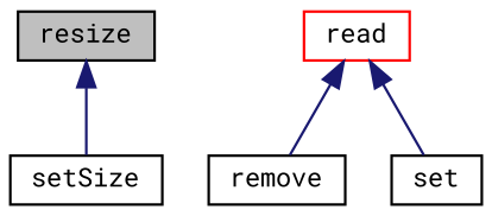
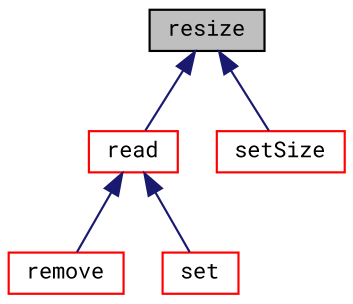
  digraph {
    fontname="Roboto Mono"
    rankdir=TB
    node [color=red fontname="Roboto Mono" fontsize=10 shape=record]
    edge [color=midnightblue dir=back fontname="Roboto Mono" fontsize=10 labelfontname=FreeSans labelfontsize=10 style=solid]
    n1 [color=black fillcolor=grey75 fontcolor=black height=0.2 label=resize style=filled width=0.4]
    n2 [height=0.2 label=read width=0.4]
-   n3 [color=black height=0.2 label=setSize width=0.4]
-   n4 [color=black height=0.2 label=remove width=0.4]
-   n5 [color=black height=0.2 label=set width=0.4]
+   n3 [height=0.2 label=setSize width=0.4]
+   n4 [height=0.2 label=remove width=0.4]
+   n5 [height=0.2 label=set width=0.4]
+   n1 -> n2
    n1 -> n3
    n2 -> n4
    n2 -> n5
  }
